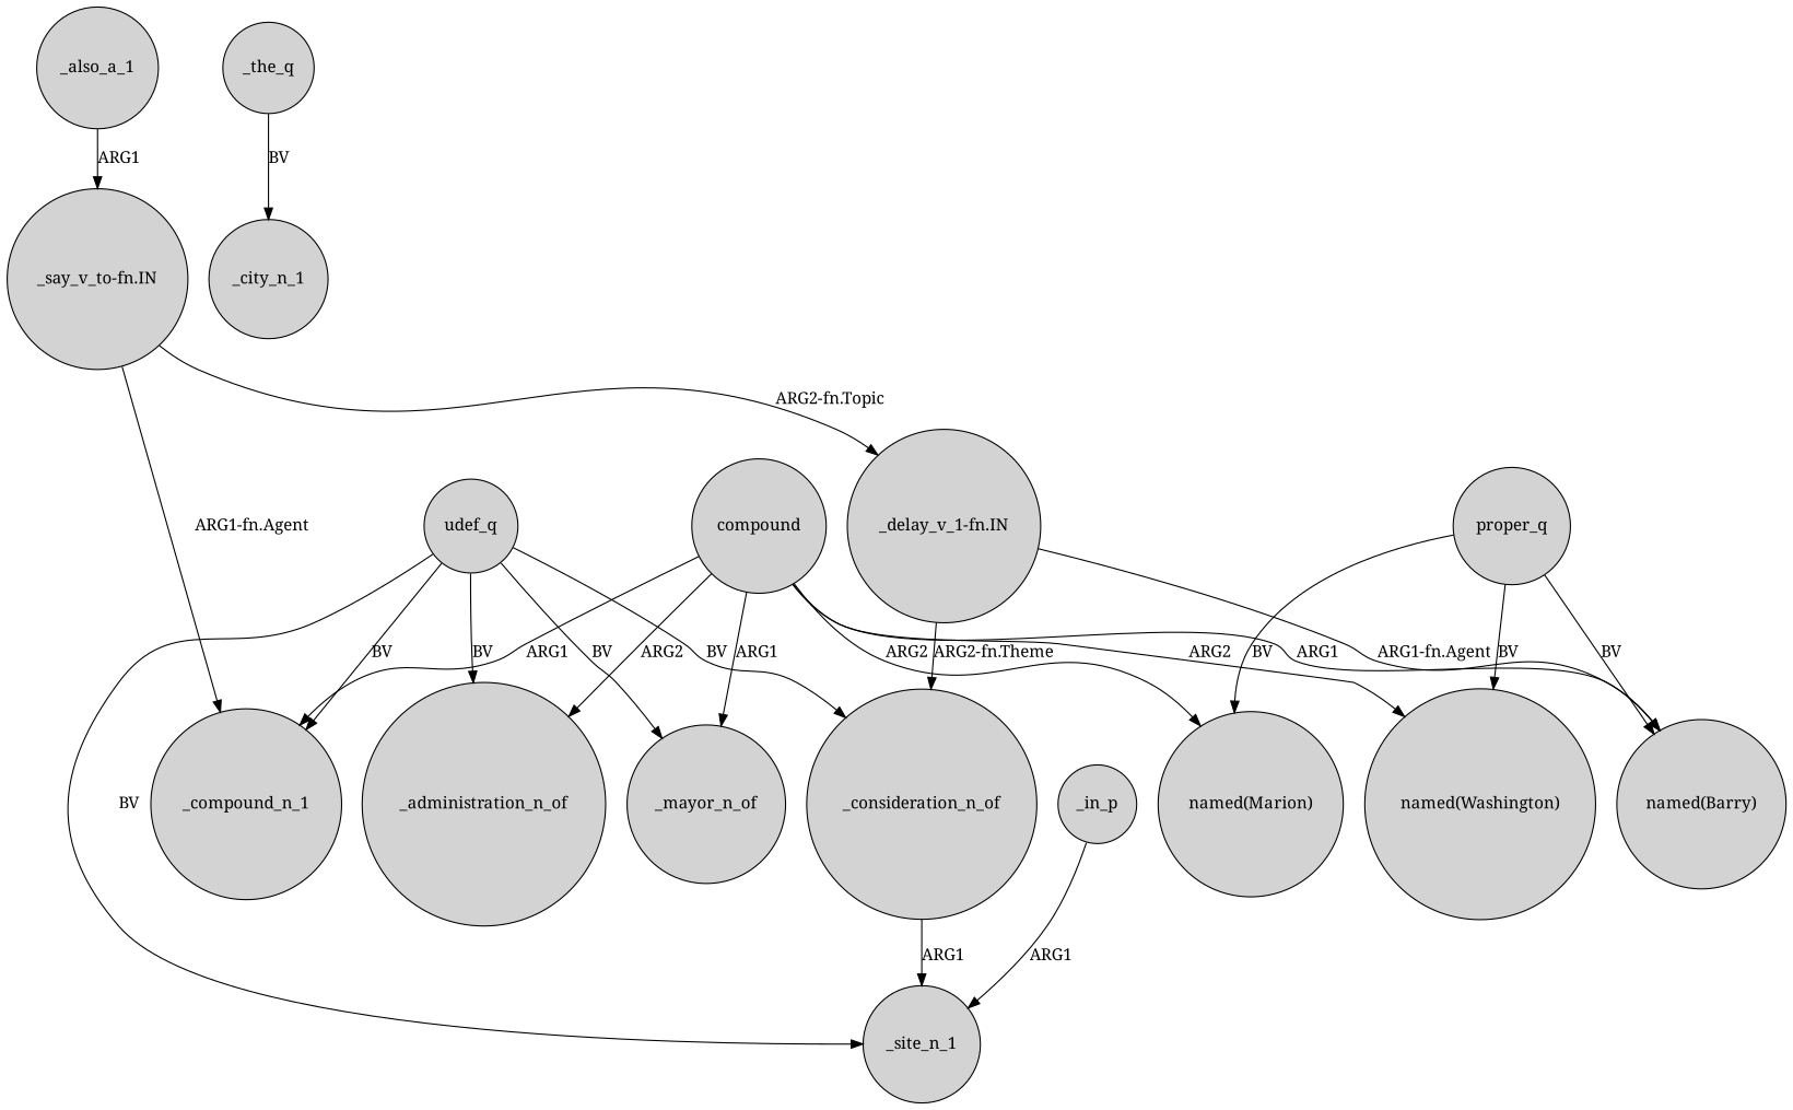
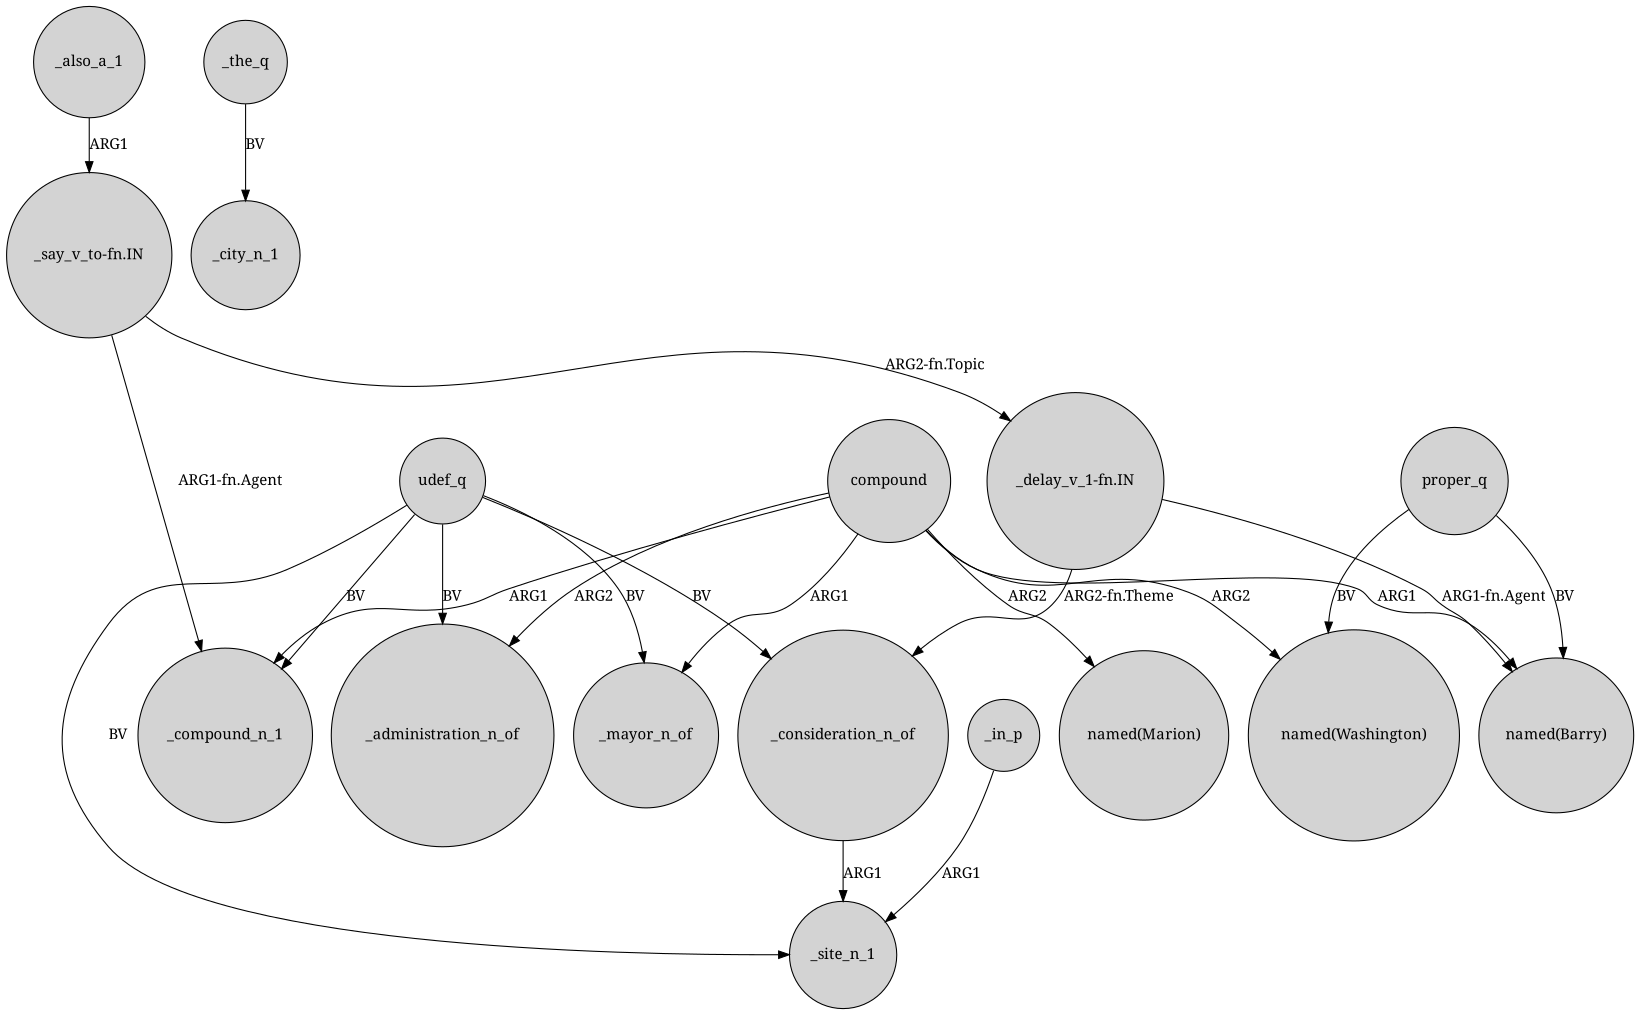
  digraph {
    fontname="Noto Serif"
    node [fontname="Noto Serif" shape=circle style=filled]
    edge [fontname="Noto Serif"]
    udef_q
    _administration_n_of
    _consideration_n_of
    _mayor_n_of
    _site_n_1
    n6 [label=_compound_n_1]
    _also_a_1
    "_say_v_to-fn.IN"
    "_delay_v_1-fn.IN"
    "named(Barry)"
    compound
    "named(Marion)"
    "named(Washington)"
    _in_p
    proper_q
    _the_q
    _city_n_1
    udef_q -> _administration_n_of [label=BV]
    udef_q -> _consideration_n_of [label=BV]
    udef_q -> _mayor_n_of [label=BV]
    udef_q -> _site_n_1 [label=BV]
    udef_q -> n6 [label=BV]
    _consideration_n_of -> _site_n_1 [label=ARG1]
    _also_a_1 -> "_say_v_to-fn.IN" [label=ARG1]
    "_say_v_to-fn.IN" -> n6 [label="ARG1-fn.Agent"]
    "_say_v_to-fn.IN" -> "_delay_v_1-fn.IN" [label="ARG2-fn.Topic"]
    "_delay_v_1-fn.IN" -> _consideration_n_of [label="ARG2-fn.Theme"]
    "_delay_v_1-fn.IN" -> "named(Barry)" [label="ARG1-fn.Agent"]
    compound -> _administration_n_of [label=ARG2]
    compound -> _mayor_n_of [label=ARG1]
    compound -> n6 [label=ARG1]
    compound -> "named(Barry)" [label=ARG1]
    compound -> "named(Marion)" [label=ARG2]
    compound -> "named(Washington)" [label=ARG2]
    _in_p -> _site_n_1 [label=ARG1]
    proper_q -> "named(Barry)" [label=BV]
-   proper_q -> "named(Marion)" [label=BV]
    proper_q -> "named(Washington)" [label=BV]
    _the_q -> _city_n_1 [label=BV]
  }
